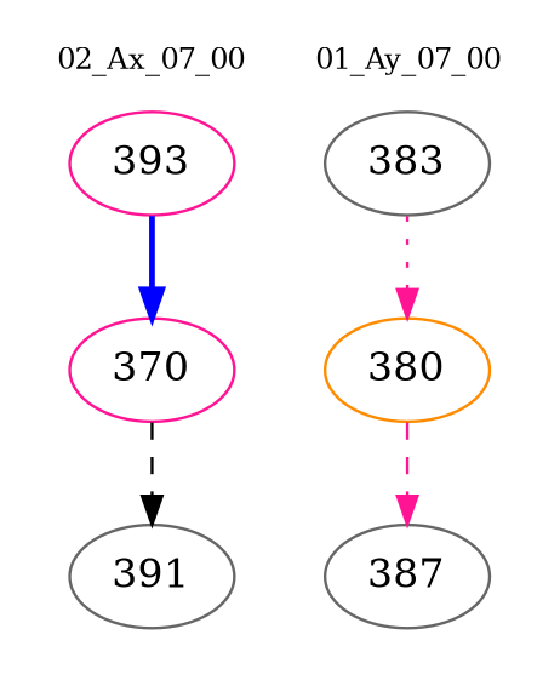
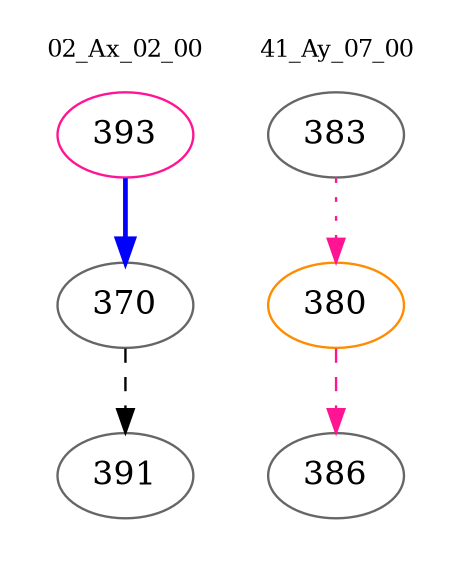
  digraph {
    node [color=gray40]
    edge [color=deeppink style=dashed]
    n1 [color=deeppink label=393]
-   n2 [color=deeppink label=370]
+   n2 [label=370]
    n3 [label=391]
    n4 [label=383]
    n5 [color=darkorange label=380]
-   n6 [label=387]
+   n6 [label=386]
    subgraph cluster_1 {
      color=white
      fontsize=10
-     label="02_Ax_07_00"
+     label="02_Ax_02_00"
      n1
      n2
      n3
    }
    subgraph cluster_2 {
      color=white
      fontsize=10
-     label="01_Ay_07_00"
+     label="41_Ay_07_00"
      n4
      n5
      n6
    }
    n1 -> n2 [color=blue style=bold]
    n2 -> n3 [color=black]
    n4 -> n5 [style=dotted]
    n5 -> n6
  }
